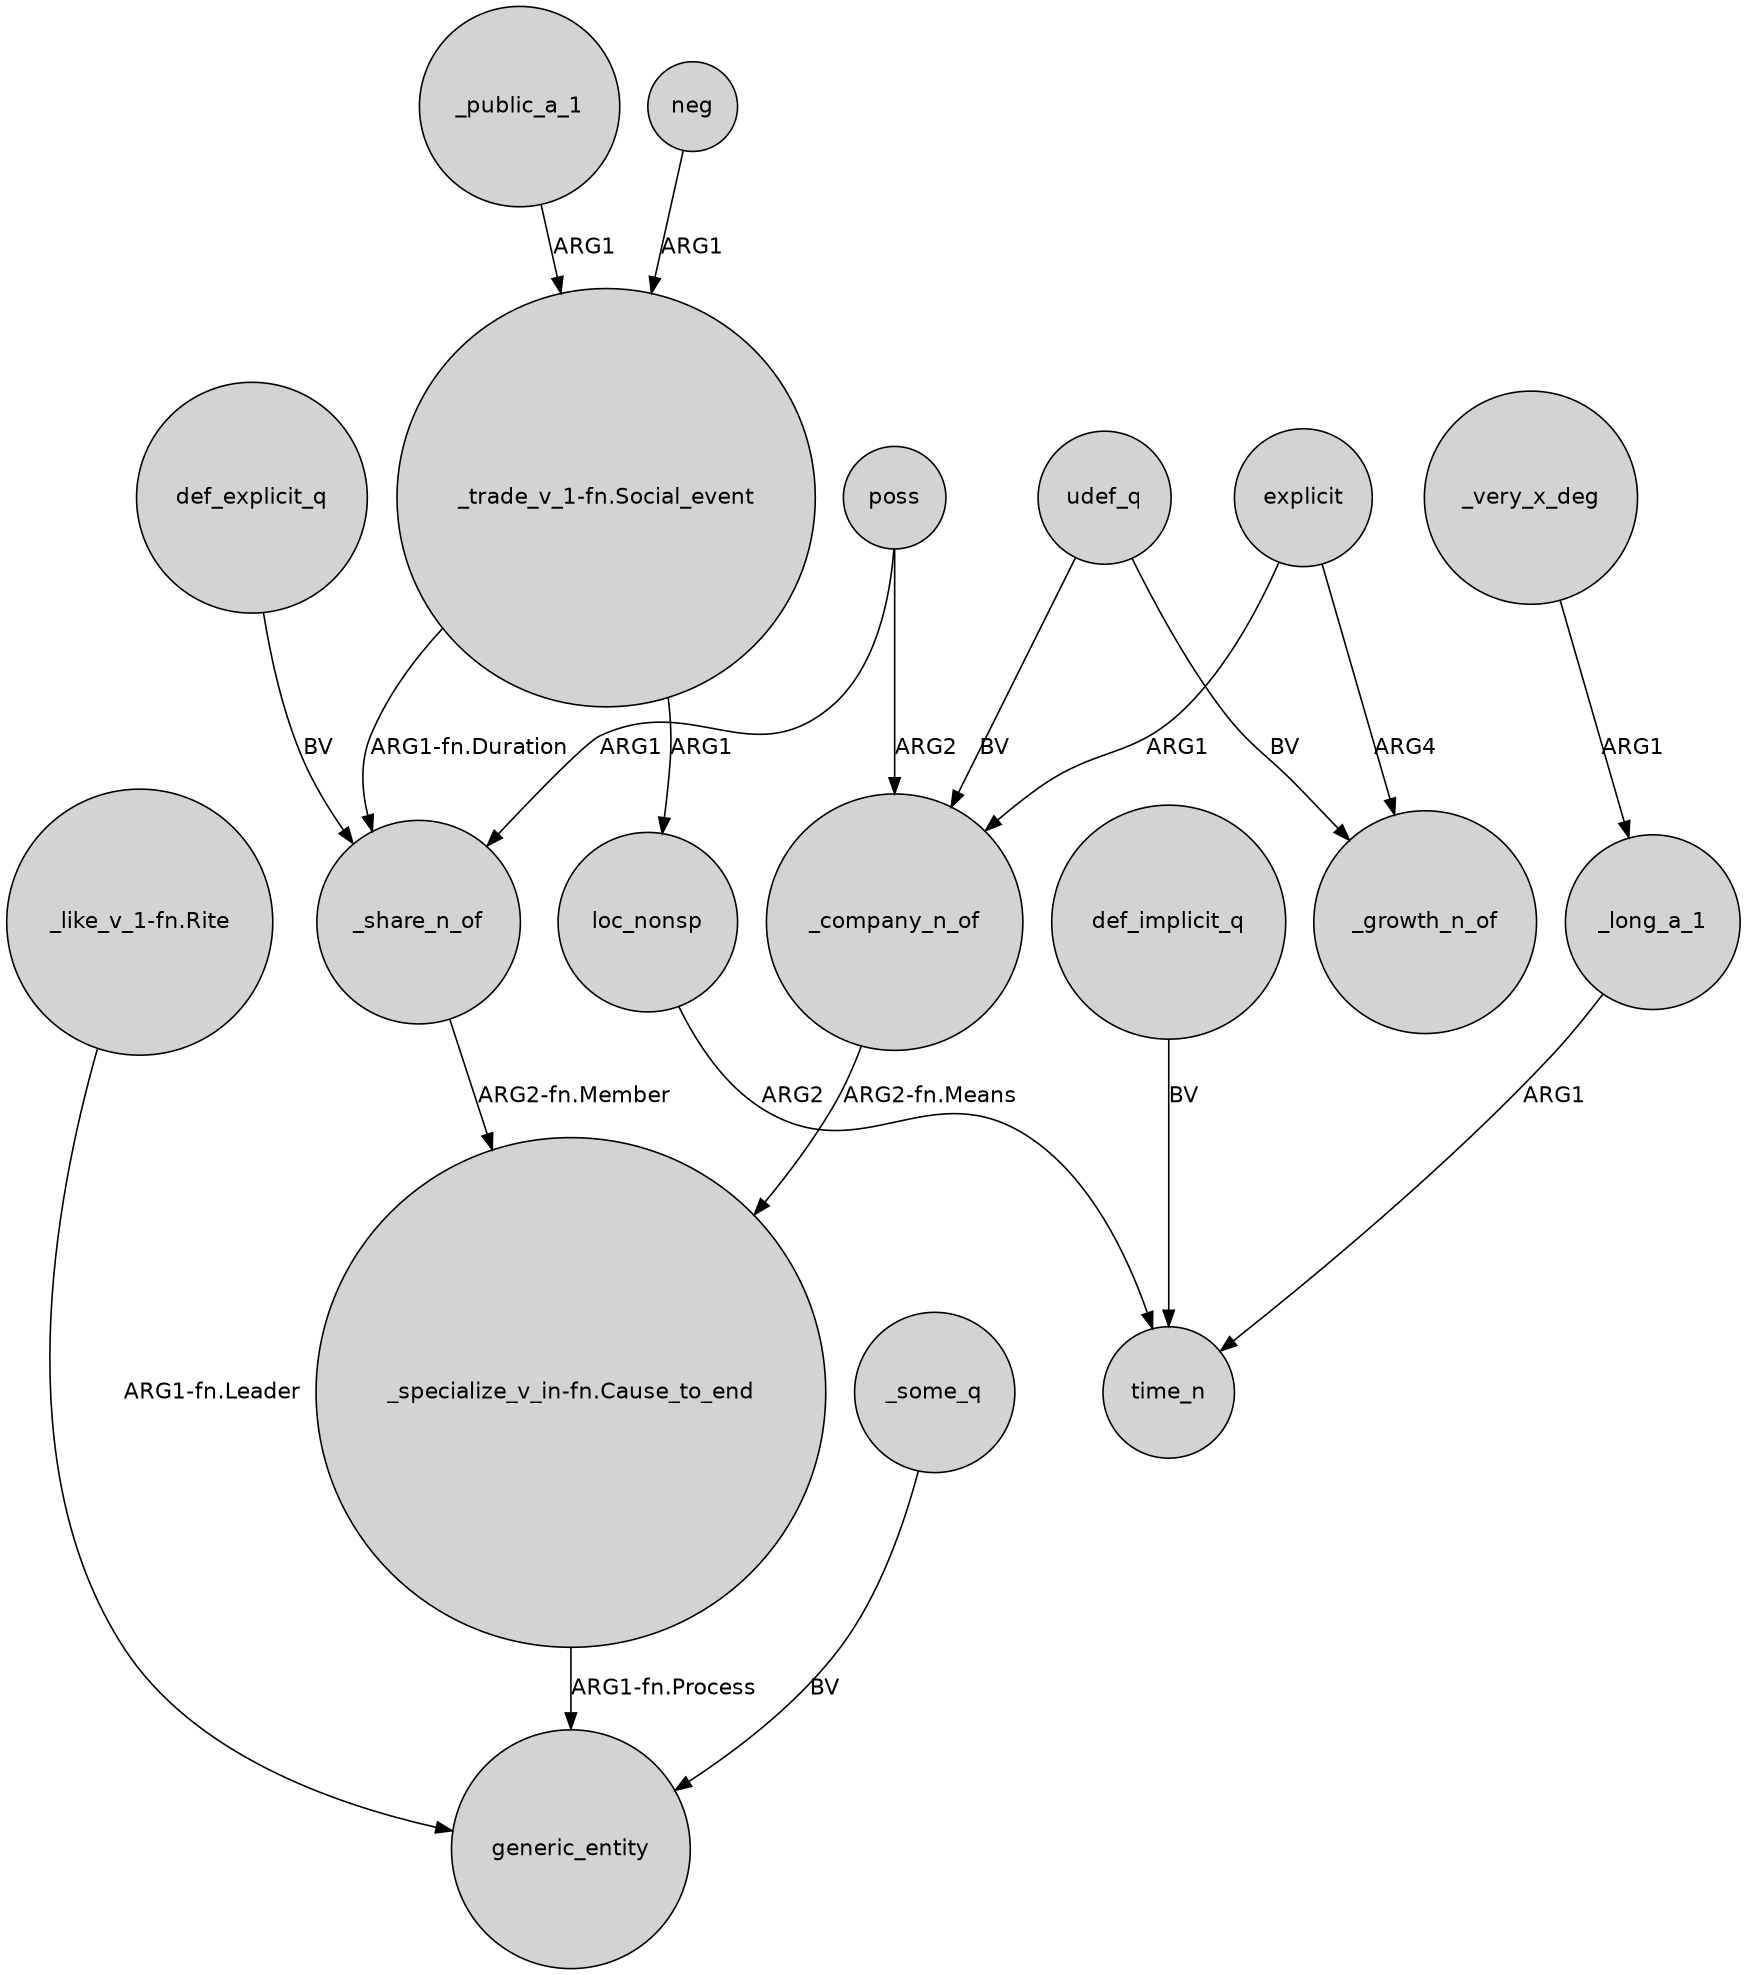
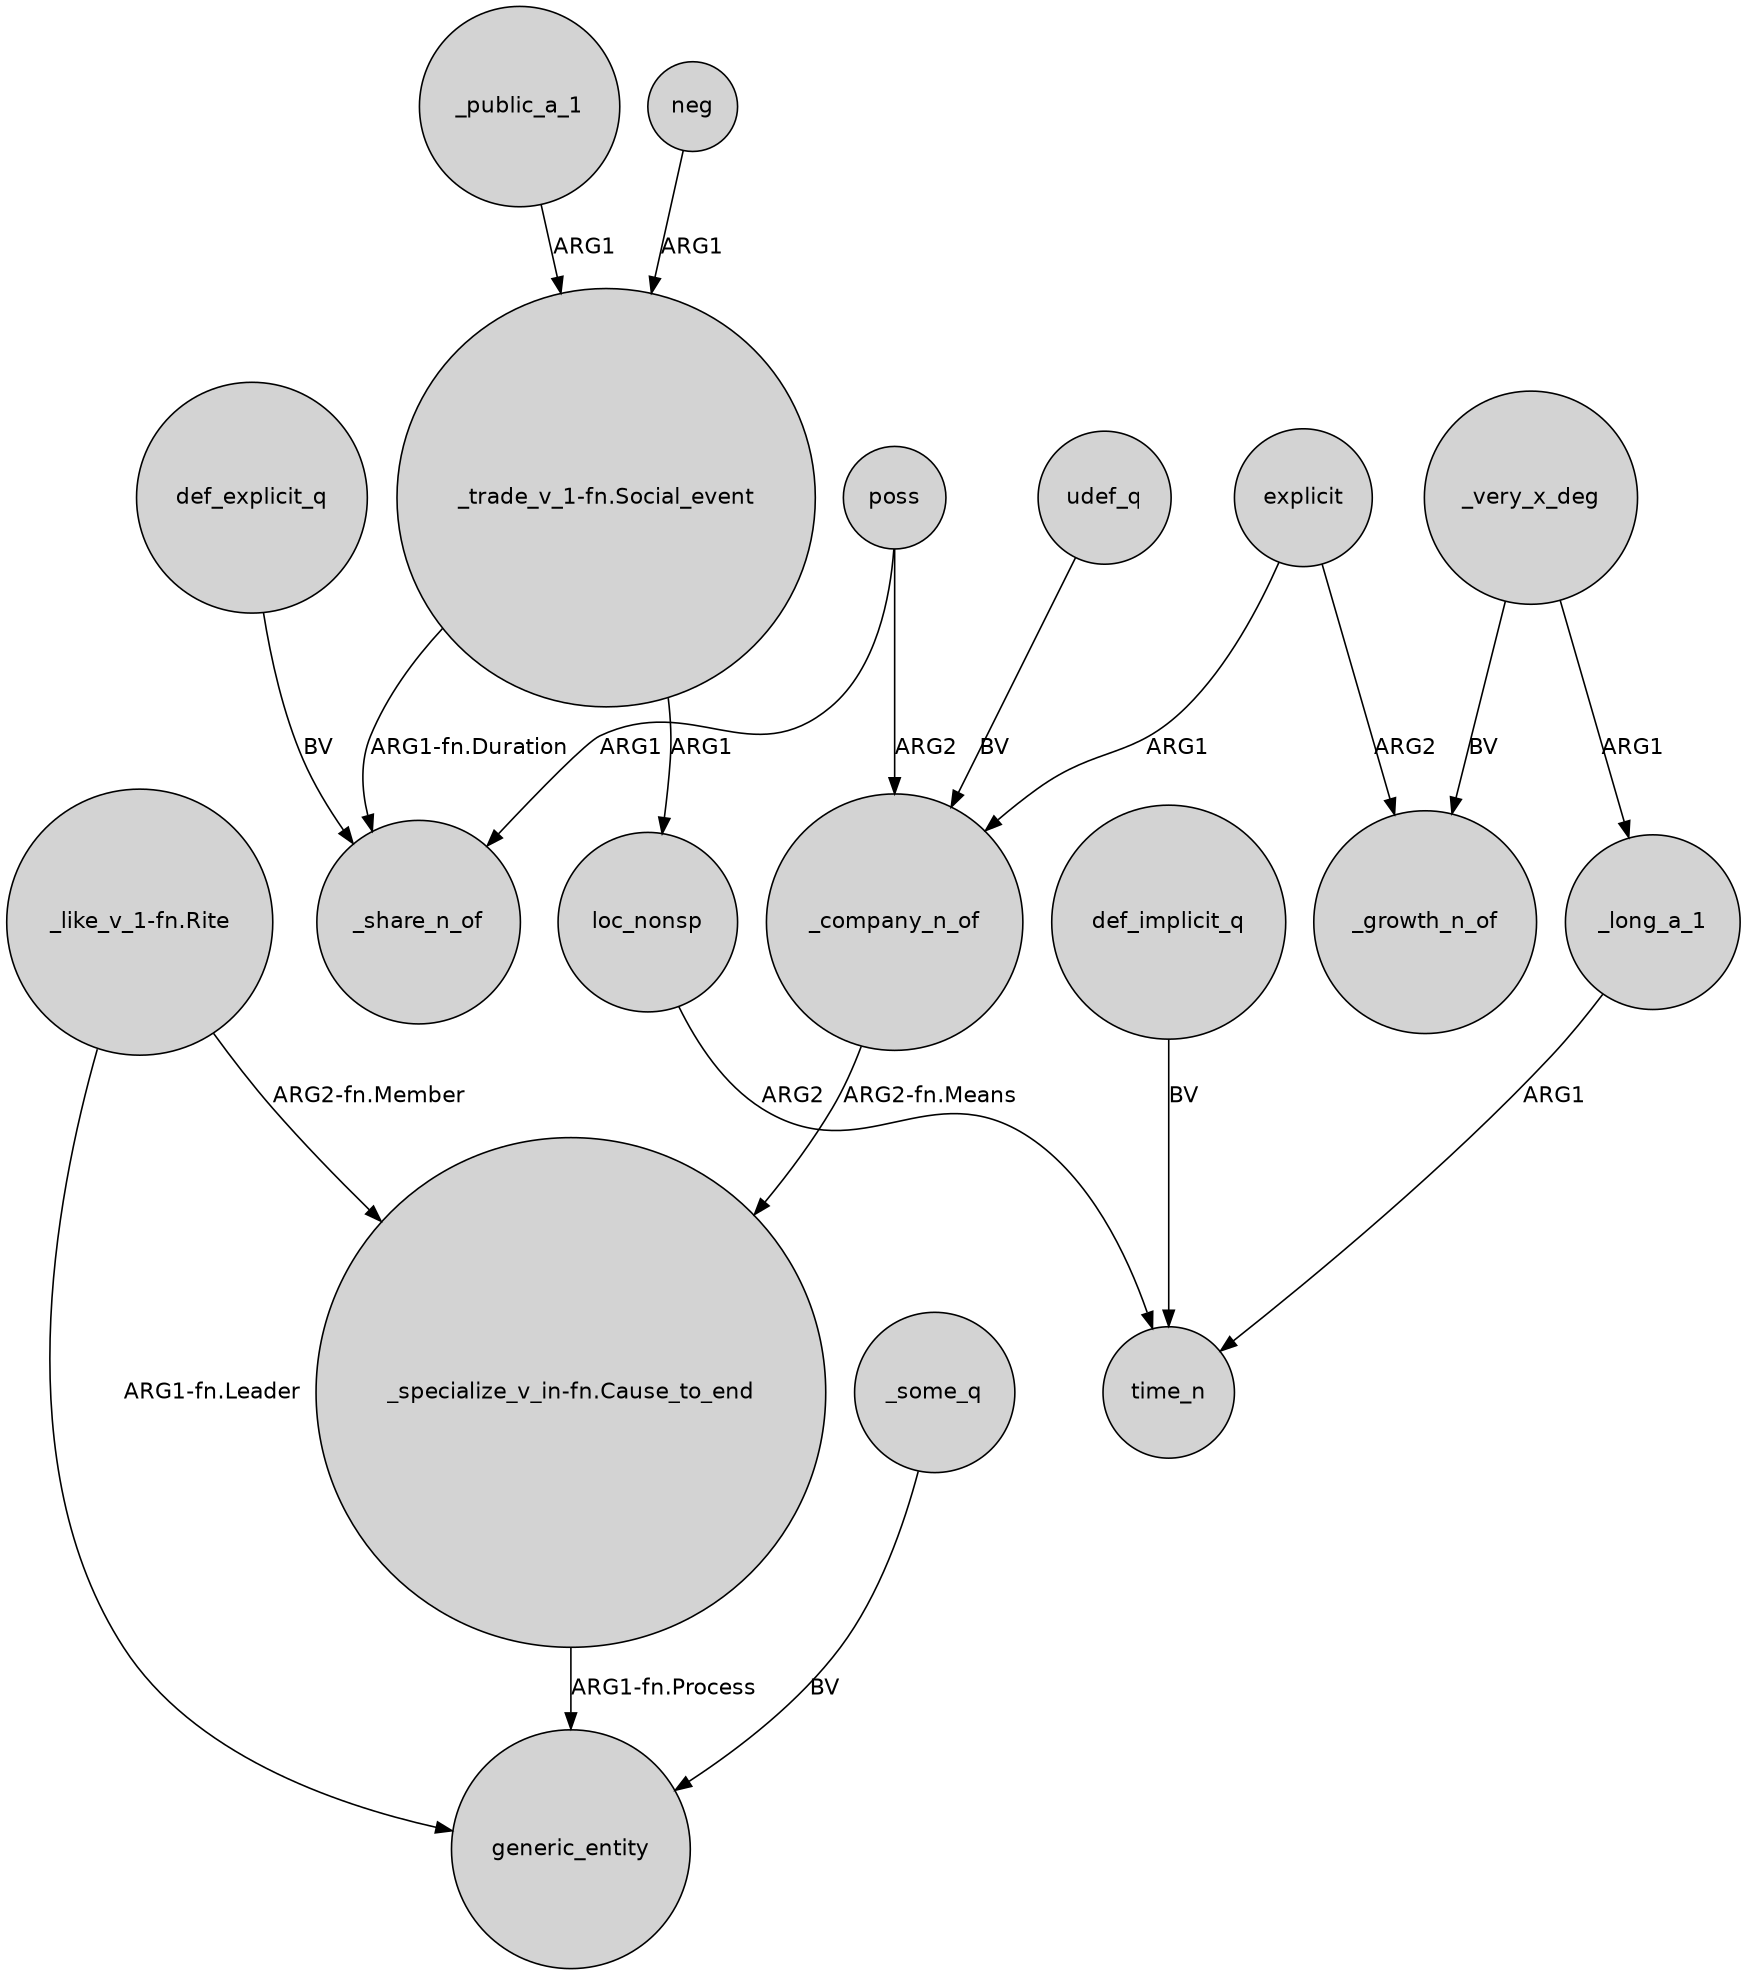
  digraph {
    fontname="DejaVu Sans"
    node [fontname="DejaVu Sans" shape=circle style=filled]
    edge [fontname="DejaVu Sans"]
    "_trade_v_1-fn.Social_event"
    _share_n_of
    loc_nonsp
    def_explicit_q
    n5 [label=explicit]
    _company_n_of
    _growth_n_of
    "_specialize_v_in-fn.Cause_to_end"
    _very_x_deg
    _long_a_1
    time_n
    "_like_v_1-fn.Rite"
    generic_entity
    _some_q
    _public_a_1
    neg
    poss
    udef_q
    def_implicit_q
    "_trade_v_1-fn.Social_event" -> _share_n_of [label="ARG1-fn.Duration"]
    "_trade_v_1-fn.Social_event" -> loc_nonsp [label=ARG1]
    loc_nonsp -> time_n [label=ARG2]
    def_explicit_q -> _share_n_of [label=BV]
    n5 -> _company_n_of [label=ARG1]
-   n5 -> _growth_n_of [label=ARG4]
+   n5 -> _growth_n_of [label=ARG2]
    _company_n_of -> "_specialize_v_in-fn.Cause_to_end" [label="ARG2-fn.Means"]
    "_specialize_v_in-fn.Cause_to_end" -> generic_entity [label="ARG1-fn.Process"]
    _very_x_deg -> _long_a_1 [label=ARG1]
    _long_a_1 -> time_n [label=ARG1]
-   _share_n_of -> "_specialize_v_in-fn.Cause_to_end" [label="ARG2-fn.Member"]
+   "_like_v_1-fn.Rite" -> "_specialize_v_in-fn.Cause_to_end" [label="ARG2-fn.Member"]
    "_like_v_1-fn.Rite" -> generic_entity [label="ARG1-fn.Leader"]
    _some_q -> generic_entity [label=BV]
    _public_a_1 -> "_trade_v_1-fn.Social_event" [label=ARG1]
    neg -> "_trade_v_1-fn.Social_event" [label=ARG1]
    poss -> _share_n_of [label=ARG1]
    poss -> _company_n_of [label=ARG2]
    udef_q -> _company_n_of [label=BV]
-   udef_q -> _growth_n_of [label=BV]
+   _very_x_deg -> _growth_n_of [label=BV]
    def_implicit_q -> time_n [label=BV]
  }
